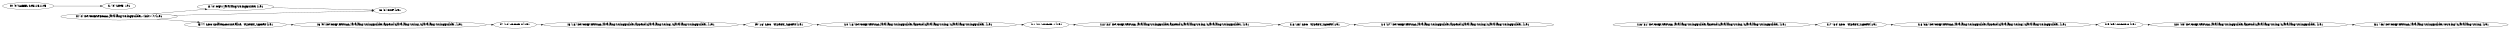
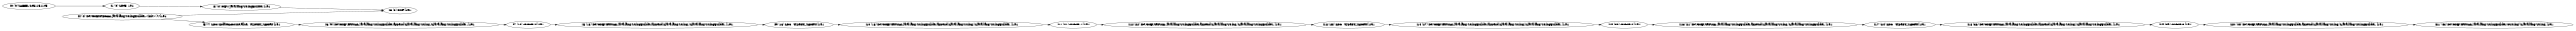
  digraph {
    rankdir=LR
    n1 [label="I0 (0) LABEL L451151145"]
    n2 [label="I1 (0) LINE  191"]
    n3 [label="I2 (0) NEW java/lang/StringBuilder l191"]
    n4 [label="I3 (3) DUP l191"]
    n5 [label="I4 (4) INVOKESPECIAL java/lang/StringBuilder.<init>()V l191"]
    n6 [label="I5 (7) LDC updateAccountValue:  Type=T_SHORT l191"]
    n7 [label="I6 (9) INVOKEVIRTUAL java/lang/StringBuilder.append(Ljava/lang/String;)Ljava/lang/StringBuilder; l191"]
    n8 [label="I7 (12) ALOAD 0 l191"]
    n9 [label="I8 (13) INVOKEVIRTUAL java/lang/StringBuilder.append(Ljava/lang/String;)Ljava/lang/StringBuilder; l191"]
    n10 [label="I9 (16) LDC   Type=T_SHORT l191"]
    n11 [label="I10 (18) INVOKEVIRTUAL java/lang/StringBuilder.append(Ljava/lang/String;)Ljava/lang/StringBuilder; l191"]
    n12 [label="I11 (21) ALOAD 1 l191"]
    n13 [label="I12 (22) INVOKEVIRTUAL java/lang/StringBuilder.append(Ljava/lang/String;)Ljava/lang/StringBuilder; l191"]
    n14 [label="I13 (25) LDC   Type=T_SHORT l191"]
    n15 [label="I14 (27) INVOKEVIRTUAL java/lang/StringBuilder.append(Ljava/lang/String;)Ljava/lang/StringBuilder; l191"]
+   n16 [label="I15 (30) ALOAD 2 l191"]
    n17 [label="I16 (31) INVOKEVIRTUAL java/lang/StringBuilder.append(Ljava/lang/String;)Ljava/lang/StringBuilder; l191"]
    n18 [label="I17 (34) LDC   Type=T_SHORT l191"]
    n19 [label="I18 (36) INVOKEVIRTUAL java/lang/StringBuilder.append(Ljava/lang/String;)Ljava/lang/StringBuilder; l191"]
    n20 [label="I19 (39) ALOAD 3 l191"]
    n21 [label="I20 (40) INVOKEVIRTUAL java/lang/StringBuilder.append(Ljava/lang/String;)Ljava/lang/StringBuilder; l191"]
    n22 [label="I21 (43) INVOKEVIRTUAL java/lang/StringBuilder.toString()Ljava/lang/String; l191"]
    n1 -> n2
-   n5 -> n3
+   n2 -> n3
    n3 -> n4
    n5 -> n4
    n5 -> n6
    n6 -> n7
    n7 -> n8
    n8 -> n9
    n9 -> n10
    n10 -> n11
    n11 -> n12
    n12 -> n13
    n13 -> n14
    n14 -> n15
+   n15 -> n16
+   n16 -> n17
    n17 -> n18
    n18 -> n19
    n19 -> n20
    n20 -> n21
    n21 -> n22
  }
